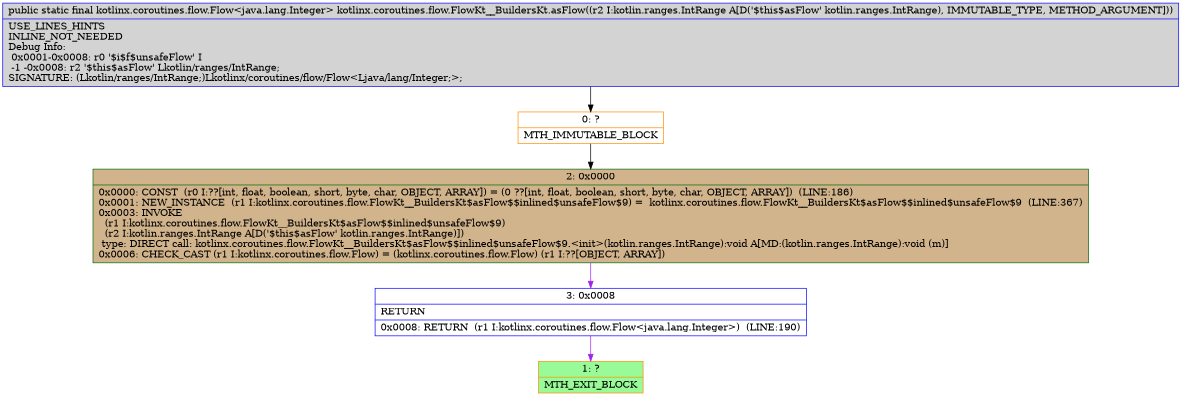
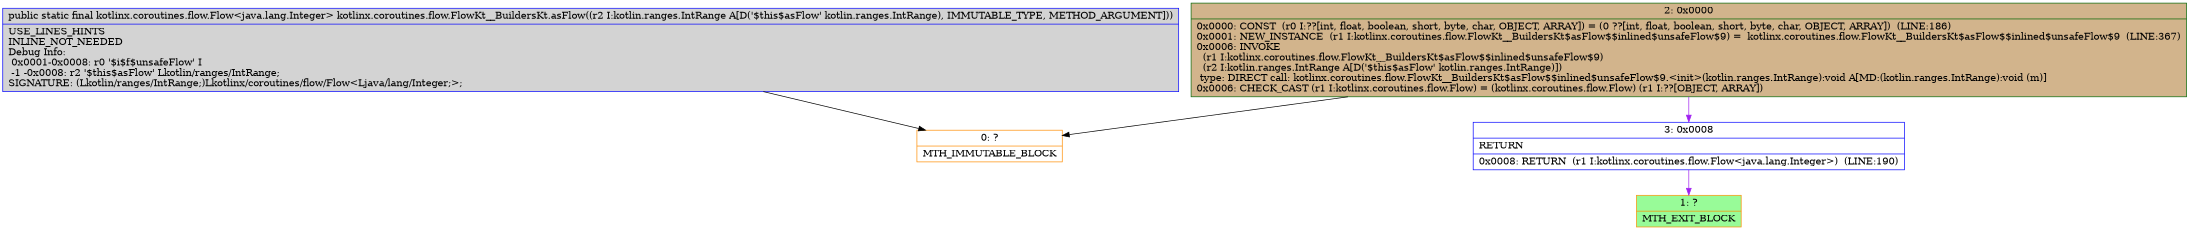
  digraph {
    node [color=darkorange fillcolor=white shape=record style=filled]
    edge [color=black]
    n1 [label="{0\:\ ?|MTH_IMMUTABLE_BLOCK\l}"]
-   n2 [color=darkgreen fillcolor=tan label="{2\:\ 0x0000|0x0000: CONST  (r0 I:??[int, float, boolean, short, byte, char, OBJECT, ARRAY]) = (0 ??[int, float, boolean, short, byte, char, OBJECT, ARRAY])  (LINE:186)\l0x0001: NEW_INSTANCE  (r1 I:kotlinx.coroutines.flow.FlowKt__BuildersKt$asFlow$$inlined$unsafeFlow$9) =  kotlinx.coroutines.flow.FlowKt__BuildersKt$asFlow$$inlined$unsafeFlow$9  (LINE:367)\l0x0003: INVOKE  \l  (r1 I:kotlinx.coroutines.flow.FlowKt__BuildersKt$asFlow$$inlined$unsafeFlow$9)\l  (r2 I:kotlin.ranges.IntRange A[D('$this$asFlow' kotlin.ranges.IntRange)])\l type: DIRECT call: kotlinx.coroutines.flow.FlowKt__BuildersKt$asFlow$$inlined$unsafeFlow$9.\<init\>(kotlin.ranges.IntRange):void A[MD:(kotlin.ranges.IntRange):void (m)]\l0x0006: CHECK_CAST (r1 I:kotlinx.coroutines.flow.Flow) = (kotlinx.coroutines.flow.Flow) (r1 I:??[OBJECT, ARRAY]) \l}"]
+   n2 [color=darkgreen fillcolor=tan label="{2\:\ 0x0000|0x0000: CONST  (r0 I:??[int, float, boolean, short, byte, char, OBJECT, ARRAY]) = (0 ??[int, float, boolean, short, byte, char, OBJECT, ARRAY])  (LINE:186)\l0x0001: NEW_INSTANCE  (r1 I:kotlinx.coroutines.flow.FlowKt__BuildersKt$asFlow$$inlined$unsafeFlow$9) =  kotlinx.coroutines.flow.FlowKt__BuildersKt$asFlow$$inlined$unsafeFlow$9  (LINE:367)\l0x0006: INVOKE  \l  (r1 I:kotlinx.coroutines.flow.FlowKt__BuildersKt$asFlow$$inlined$unsafeFlow$9)\l  (r2 I:kotlin.ranges.IntRange A[D('$this$asFlow' kotlin.ranges.IntRange)])\l type: DIRECT call: kotlinx.coroutines.flow.FlowKt__BuildersKt$asFlow$$inlined$unsafeFlow$9.\<init\>(kotlin.ranges.IntRange):void A[MD:(kotlin.ranges.IntRange):void (m)]\l0x0006: CHECK_CAST (r1 I:kotlinx.coroutines.flow.Flow) = (kotlinx.coroutines.flow.Flow) (r1 I:??[OBJECT, ARRAY]) \l}"]
    n3 [color=blue label="{3\:\ 0x0008|RETURN\l|0x0008: RETURN  (r1 I:kotlinx.coroutines.flow.Flow\<java.lang.Integer\>)  (LINE:190)\l}"]
    n4 [fillcolor=palegreen label="{1\:\ ?|MTH_EXIT_BLOCK\l}"]
    n5 [color=blue fillcolor=lightgrey label="{public static final kotlinx.coroutines.flow.Flow\<java.lang.Integer\> kotlinx.coroutines.flow.FlowKt__BuildersKt.asFlow((r2 I:kotlin.ranges.IntRange A[D('$this$asFlow' kotlin.ranges.IntRange), IMMUTABLE_TYPE, METHOD_ARGUMENT]))  | USE_LINES_HINTS\lINLINE_NOT_NEEDED\lDebug Info:\l  0x0001\-0x0008: r0 '$i$f$unsafeFlow' I\l  \-1 \-0x0008: r2 '$this$asFlow' Lkotlin\/ranges\/IntRange;\lSIGNATURE: (Lkotlin\/ranges\/IntRange;)Lkotlinx\/coroutines\/flow\/Flow\<Ljava\/lang\/Integer;\>;\l}"]
-   n1 -> n2
+   n2 -> n1
    n2 -> n3 [color=purple]
    n3 -> n4 [color=purple]
    n5 -> n1
  }
